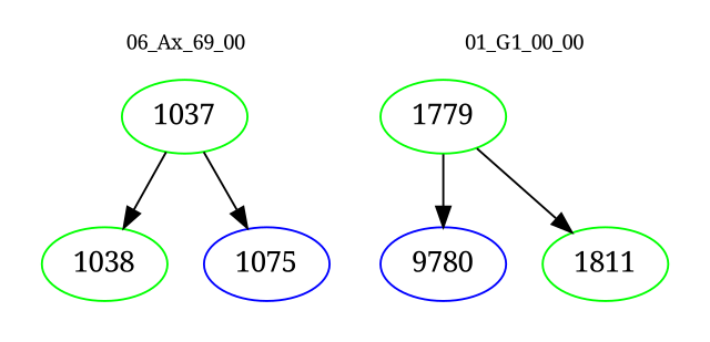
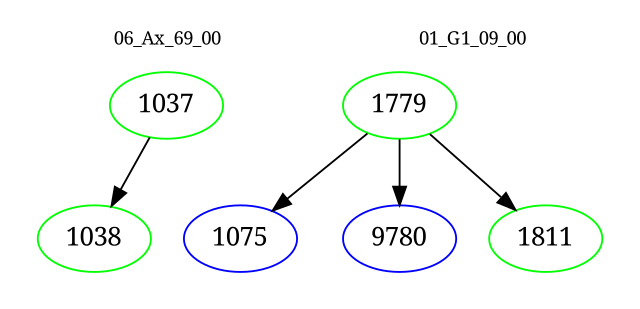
  digraph {
    fontname="Noto Serif"
    node [color=green fontname="Noto Serif"]
    edge [color=black fontname="Noto Serif"]
    n1 [label=1037]
    n2 [color=blue label=1075]
    n3 [label=1038]
    n4 [label=1779]
    n5 [color=blue label=9780]
    n6 [label=1811]
    subgraph cluster_1 {
      color=white
      fontsize=10
      label="06_Ax_69_00"
      n1
      n2
      n3
    }
    subgraph cluster_2 {
      color=white
      fontsize=10
-     label="01_G1_00_00"
+     label="01_G1_09_00"
      n4
      n5
      n6
    }
-   n1 -> n2
+   n4 -> n2
    n1 -> n3
    n4 -> n5
    n4 -> n6
  }
